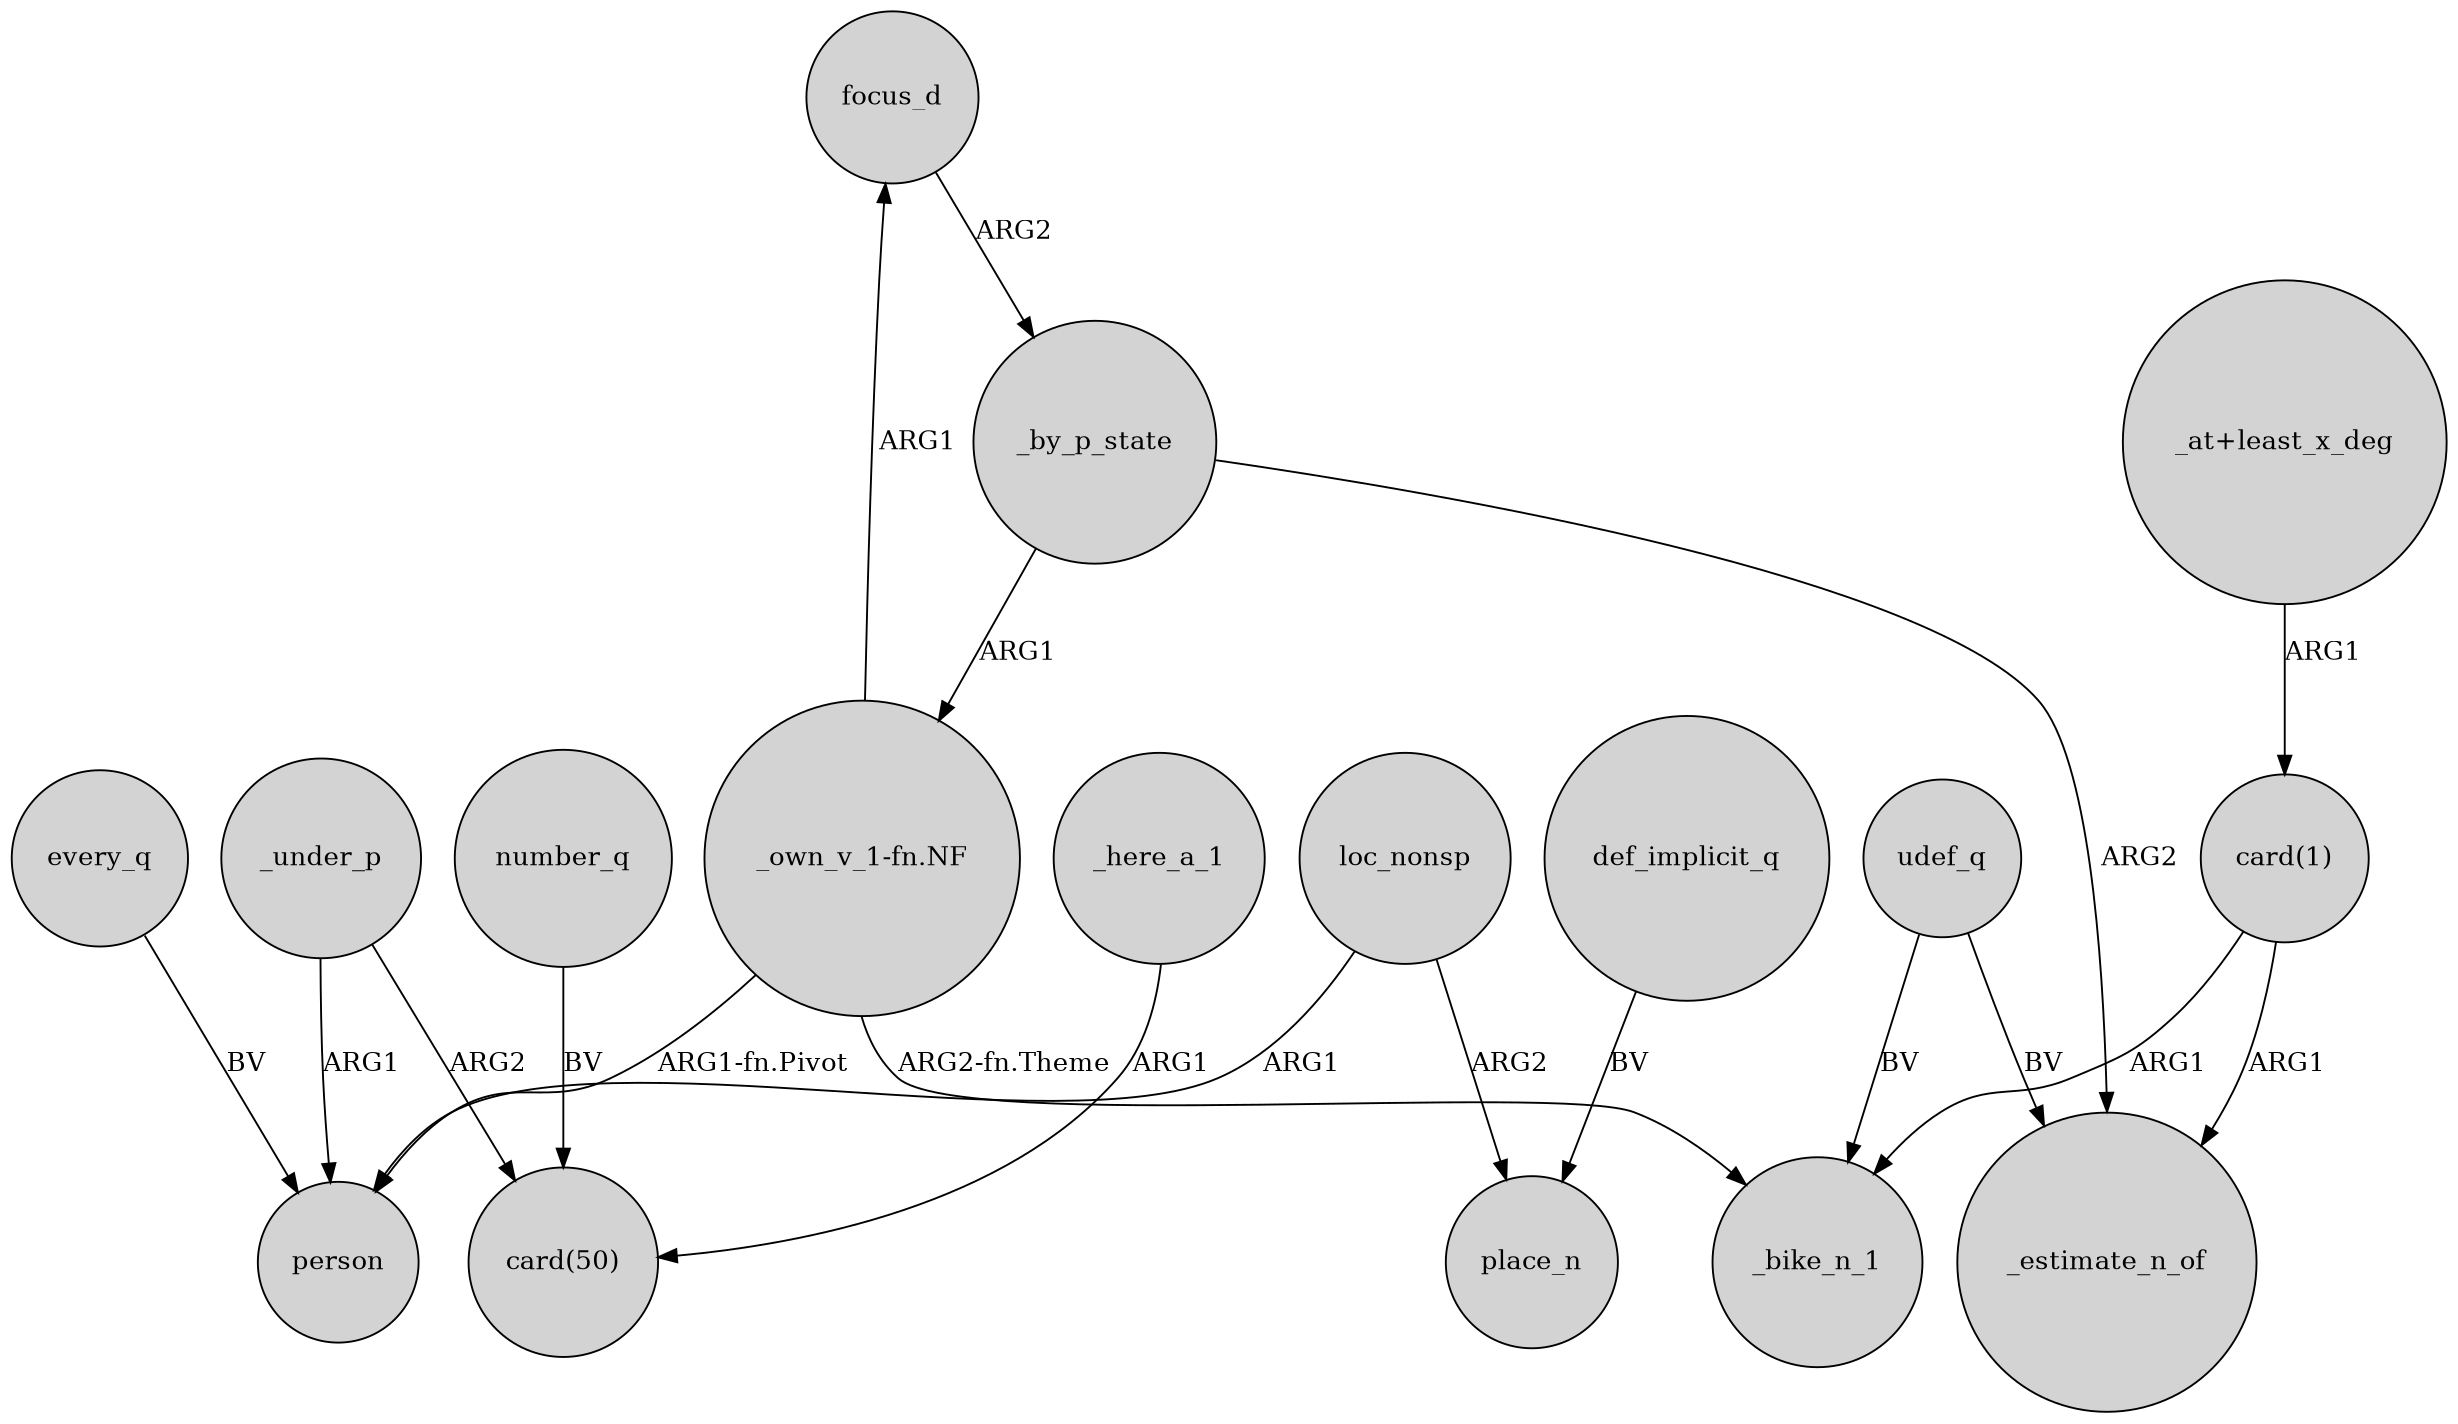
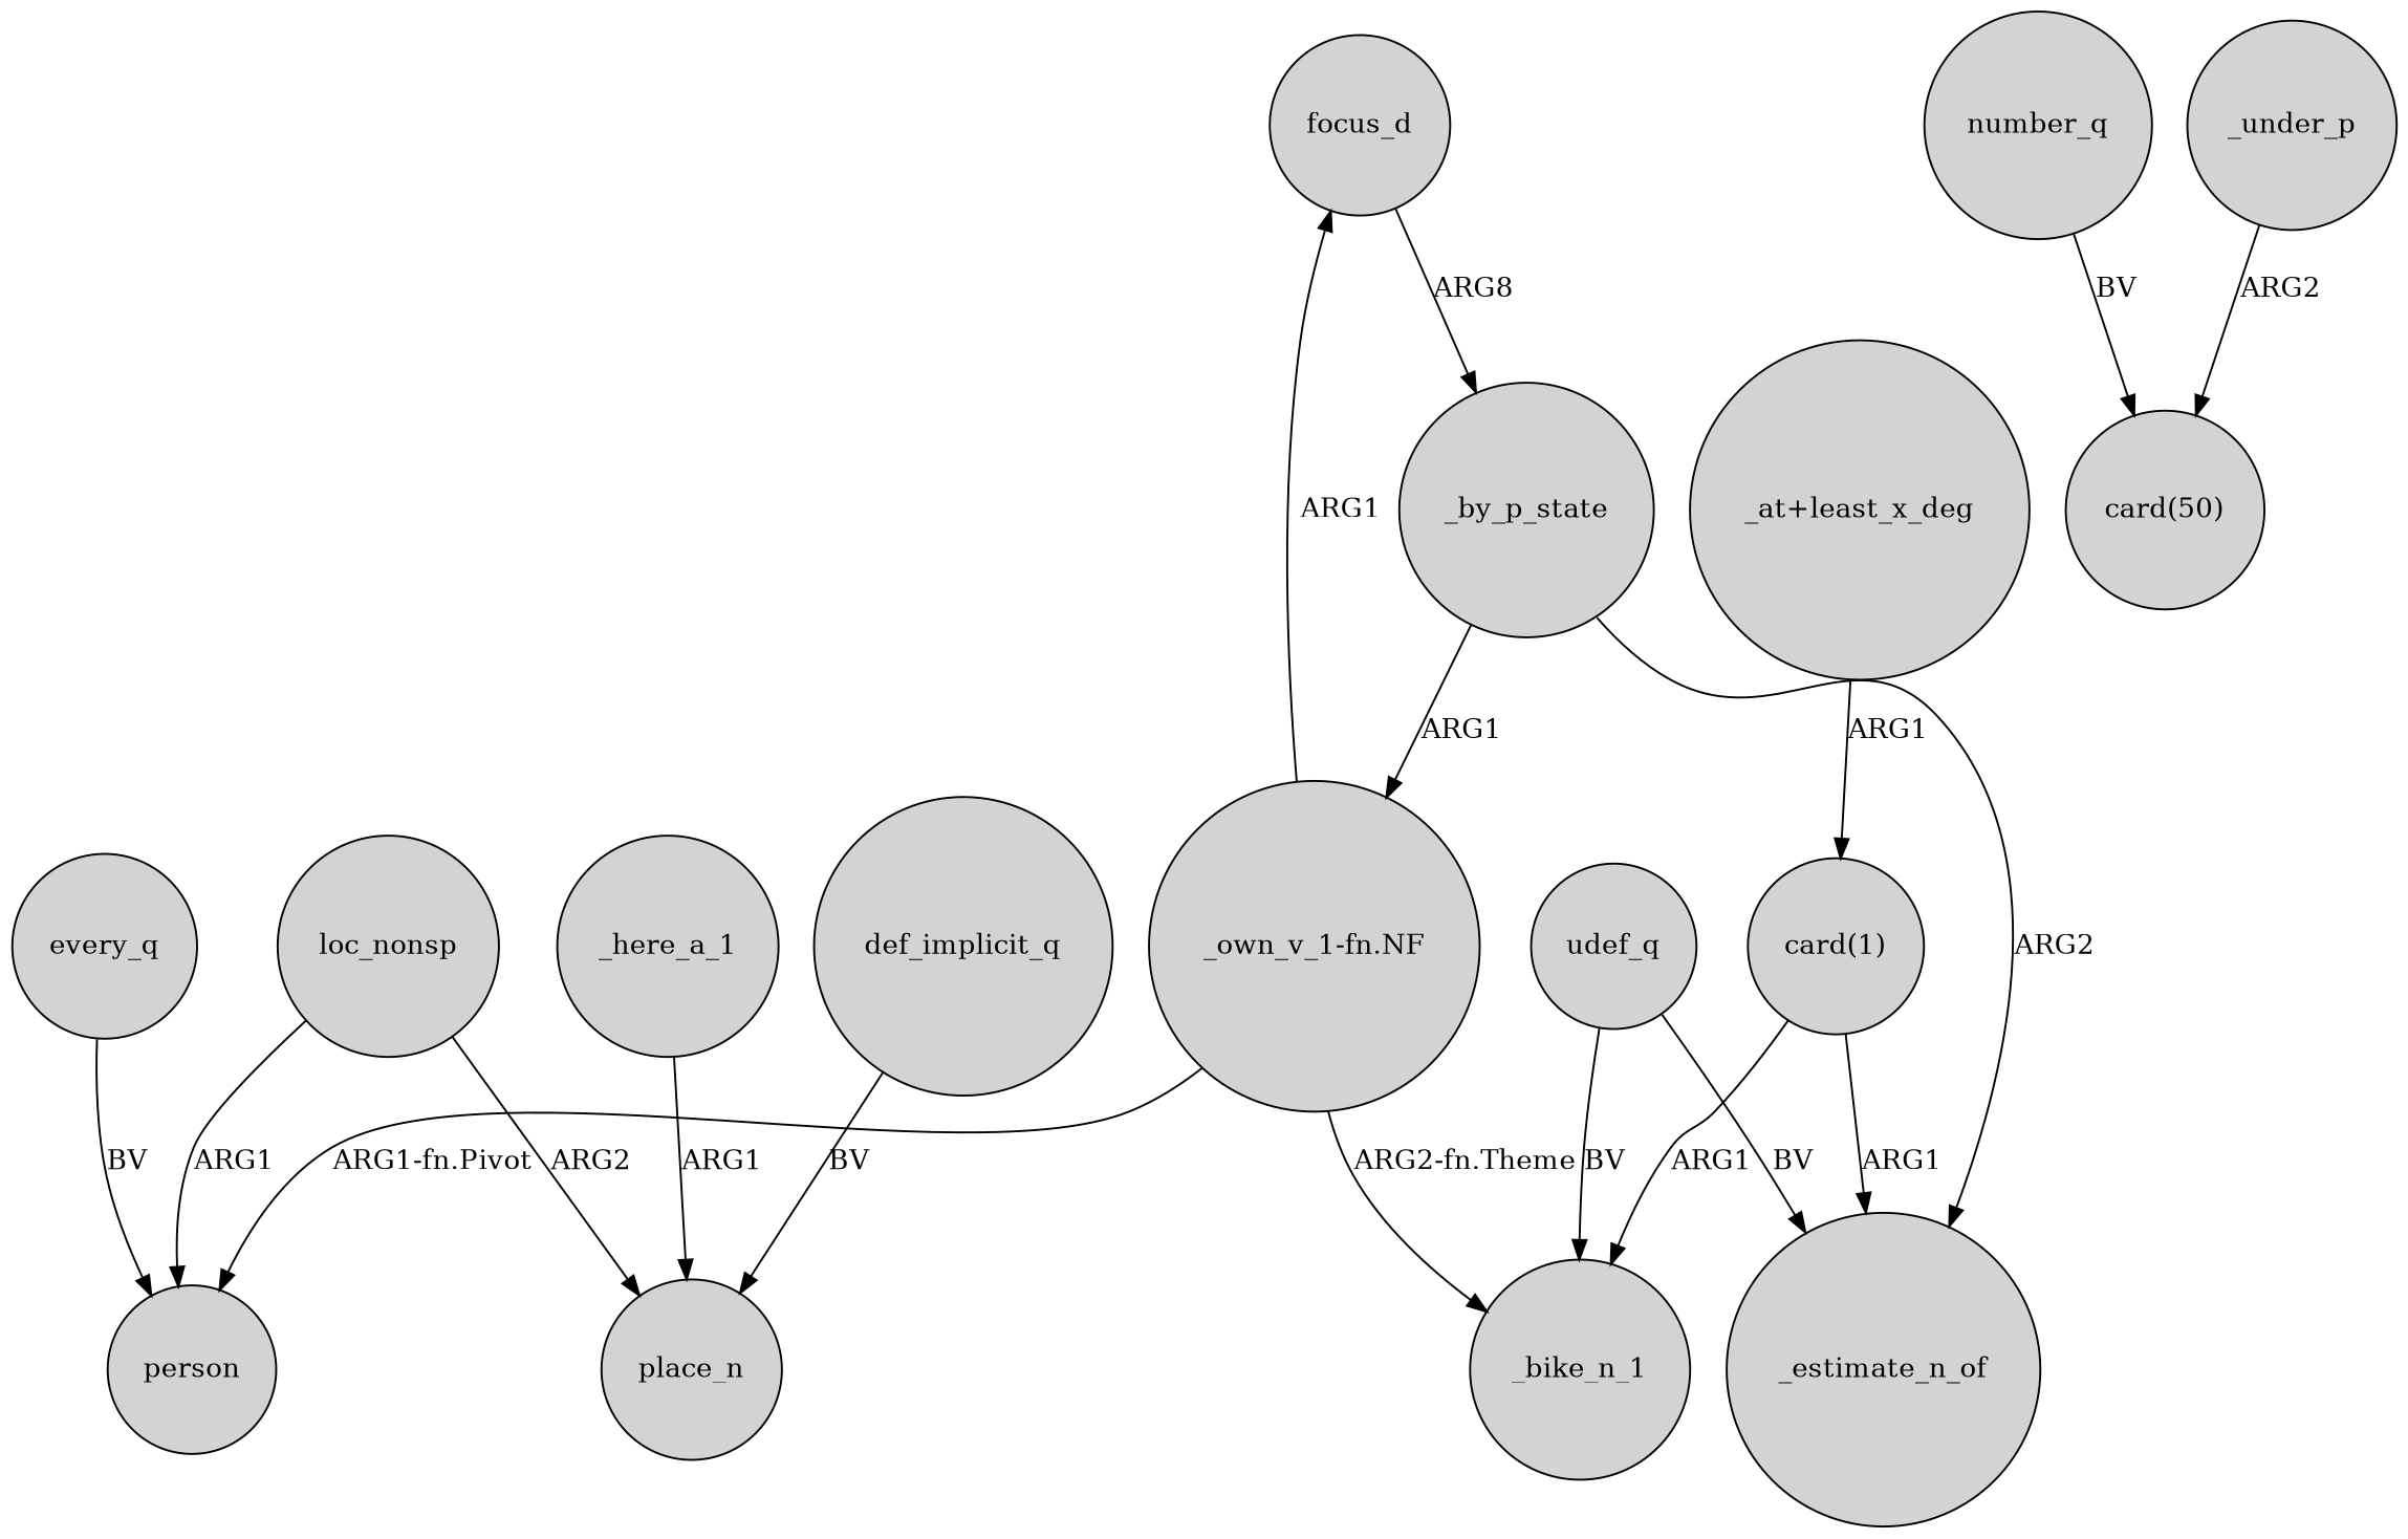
  digraph {
    node [shape=circle style=filled]
    focus_d
    _by_p_state
    "_own_v_1-fn.NF"
    _estimate_n_of
    person
    _bike_n_1
    number_q
    "card(50)"
    _here_a_1
    place_n
    "_at+least_x_deg"
    "card(1)"
    every_q
    def_implicit_q
    udef_q
    _under_p
    loc_nonsp
-   focus_d -> _by_p_state [label=ARG2]
+   focus_d -> _by_p_state [label=ARG8]
    _by_p_state -> "_own_v_1-fn.NF" [label=ARG1]
    _by_p_state -> _estimate_n_of [label=ARG2]
    "_own_v_1-fn.NF" -> focus_d [label=ARG1]
    "_own_v_1-fn.NF" -> person [label="ARG1-fn.Pivot"]
    "_own_v_1-fn.NF" -> _bike_n_1 [label="ARG2-fn.Theme"]
    number_q -> "card(50)" [label=BV]
-   _here_a_1 -> "card(50)" [label=ARG1]
+   _here_a_1 -> place_n [label=ARG1]
    "_at+least_x_deg" -> "card(1)" [label=ARG1]
    "card(1)" -> _estimate_n_of [label=ARG1]
    "card(1)" -> _bike_n_1 [label=ARG1]
    every_q -> person [label=BV]
    def_implicit_q -> place_n [label=BV]
    udef_q -> _estimate_n_of [label=BV]
    udef_q -> _bike_n_1 [label=BV]
-   _under_p -> person [label=ARG1]
    _under_p -> "card(50)" [label=ARG2]
    loc_nonsp -> person [label=ARG1]
    loc_nonsp -> place_n [label=ARG2]
  }
